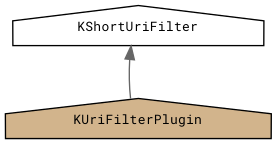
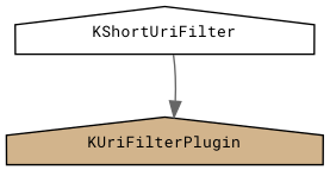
  digraph {
    fontname="Roboto Mono"
    node [color=black fontname="Roboto Mono" fontsize=10 shape=house style=filled]
    n1 [fillcolor=white fontcolor=black height=0.2 label=KShortUriFilter width=0.4]
    n2 [fillcolor=tan height=0.2 label=KUriFilterPlugin width=0.4]
-   n1 -> n2 [color=gray40 dir=back fontname="Roboto Mono" fontsize=10 labelfontname=Helvetica labelfontsize=10 style=solid]
+   n2 -> n1 [color=gray40 dir=back fontname="Roboto Mono" fontsize=10 labelfontname=Helvetica labelfontsize=10 style=solid]
  }
